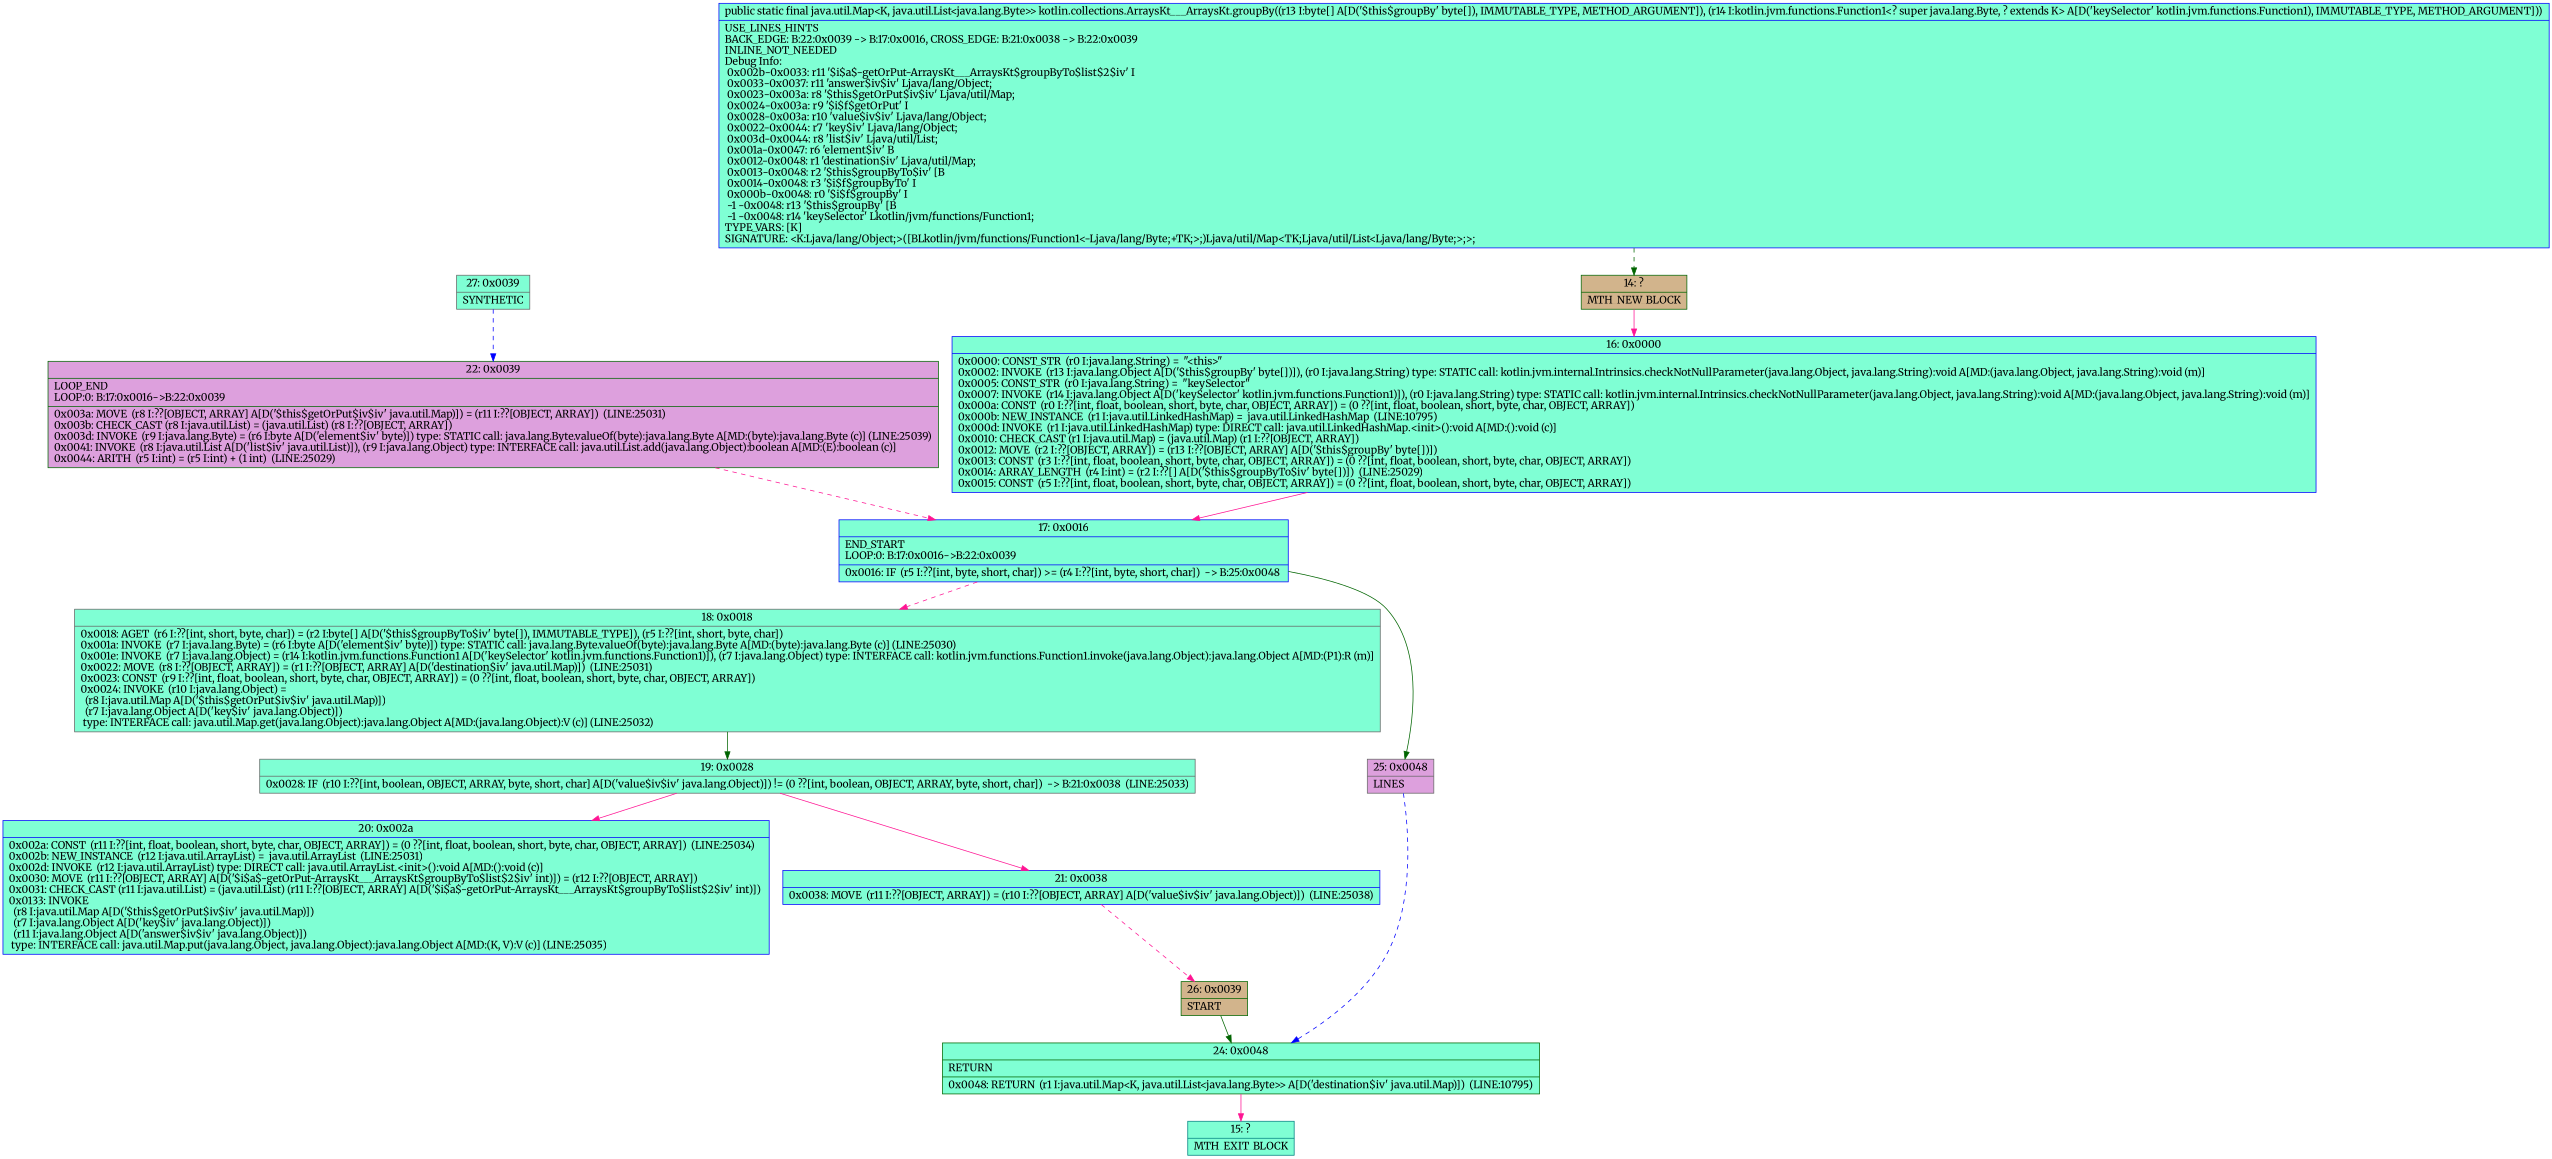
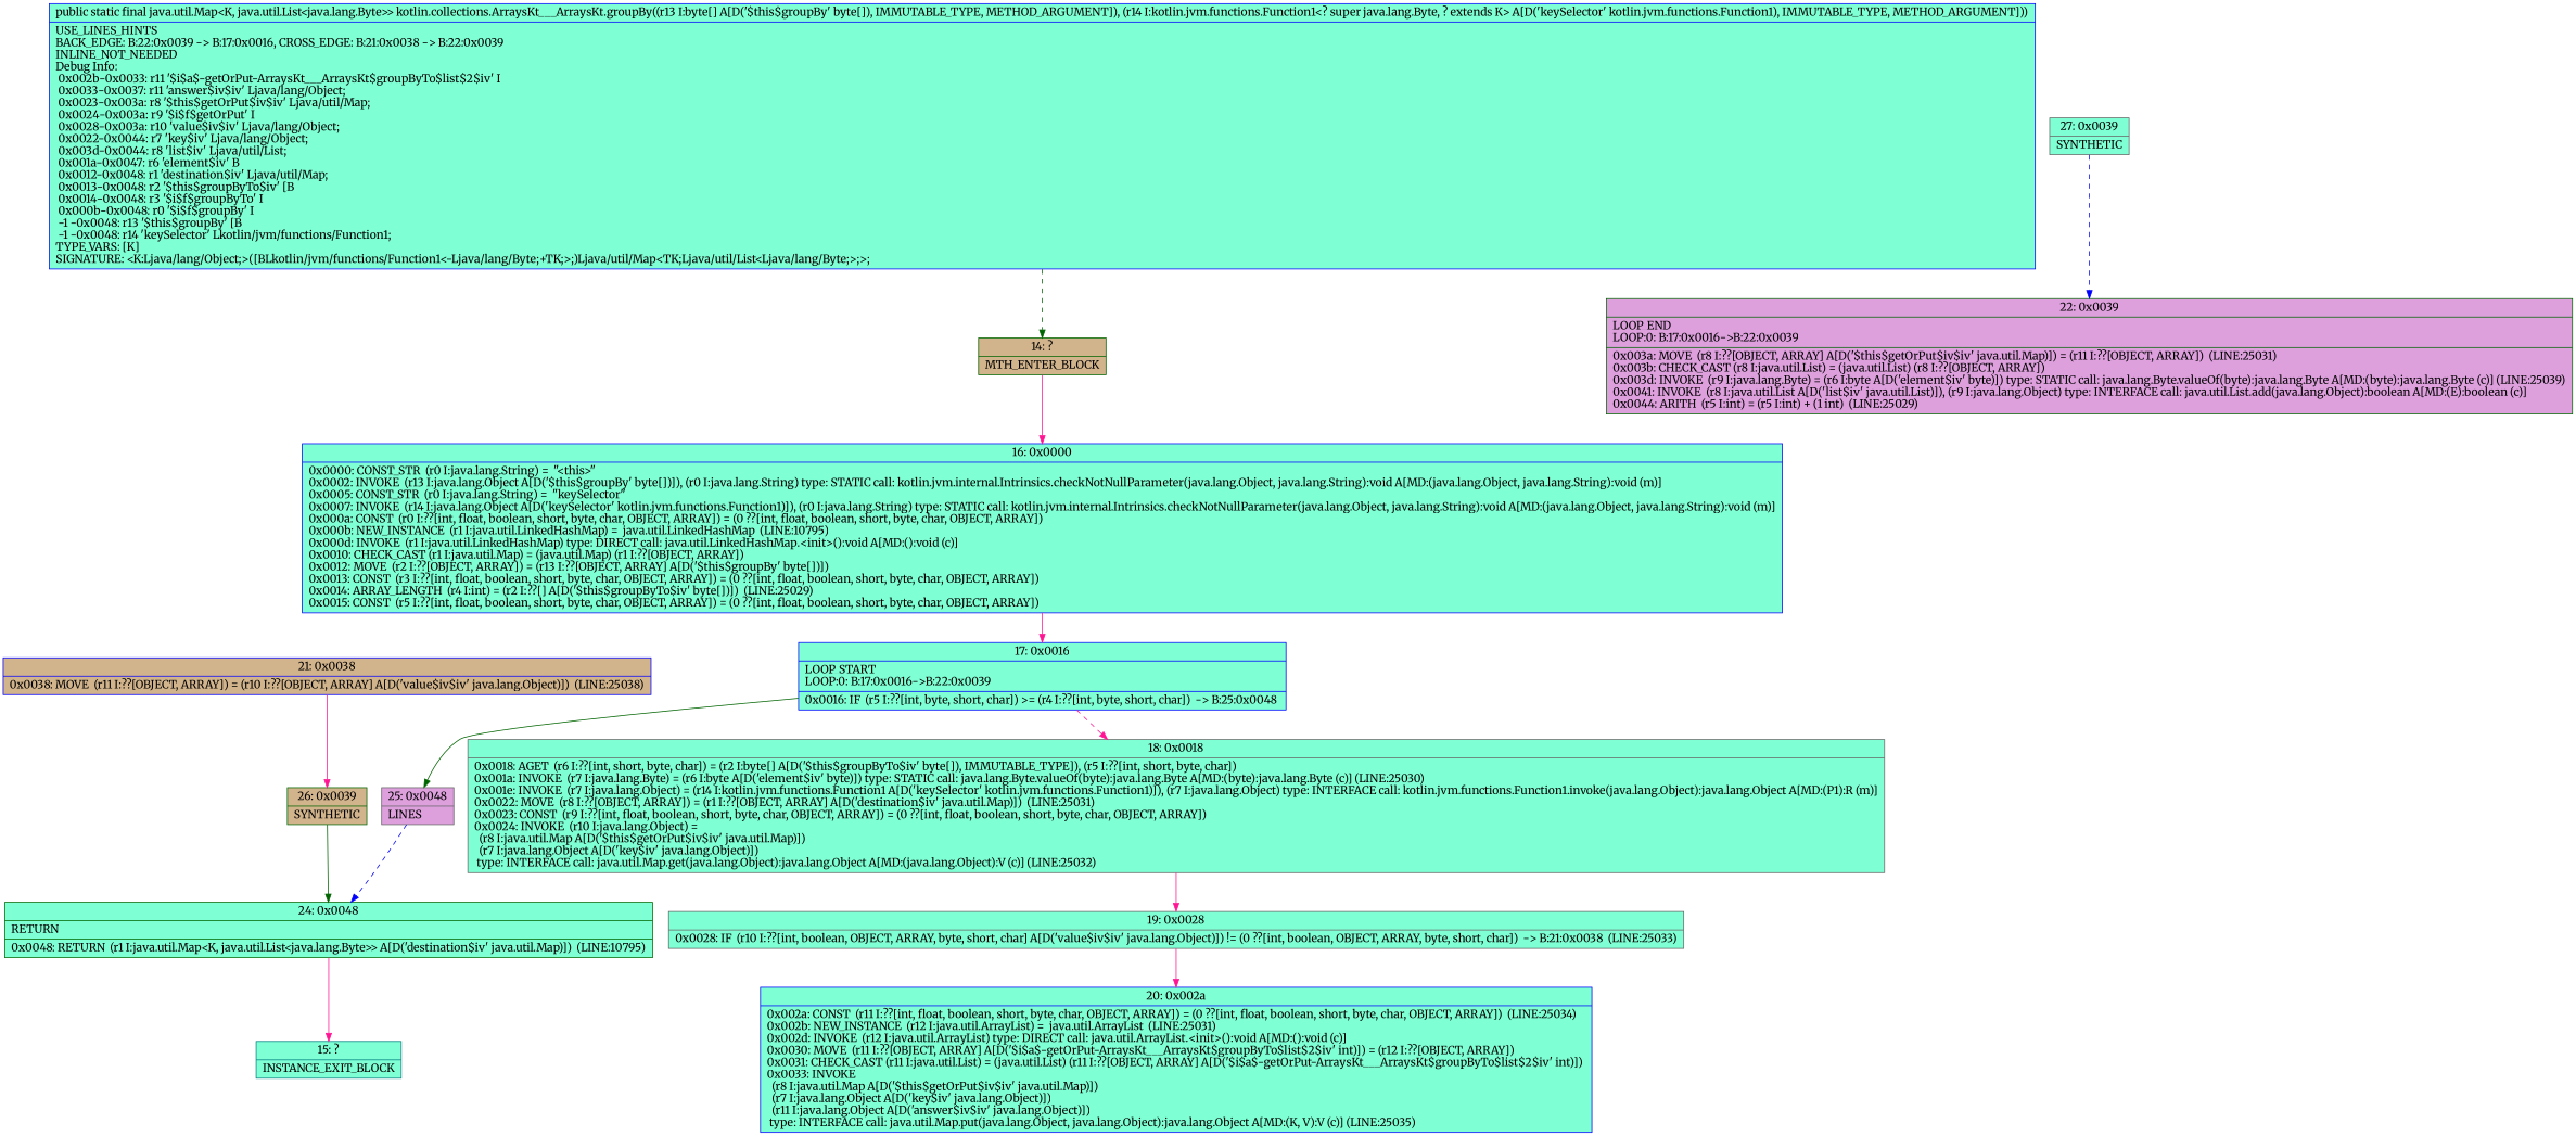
  digraph {
    fontname=Merriweather
    node [color=blue fillcolor=aquamarine fontname=Merriweather shape=record style=filled]
    edge [color=deeppink fontname=Merriweather style=solid]
-   n1 [color=darkgreen fillcolor=tan label="{14\:\ ?|MTH_NEW_BLOCK\l}"]
+   n1 [color=darkgreen fillcolor=tan label="{14\:\ ?|MTH_ENTER_BLOCK\l}"]
    n2 [label="{16\:\ 0x0000|0x0000: CONST_STR  (r0 I:java.lang.String) =  \"\<this\>\" \l0x0002: INVOKE  (r13 I:java.lang.Object A[D('$this$groupBy' byte[])]), (r0 I:java.lang.String) type: STATIC call: kotlin.jvm.internal.Intrinsics.checkNotNullParameter(java.lang.Object, java.lang.String):void A[MD:(java.lang.Object, java.lang.String):void (m)]\l0x0005: CONST_STR  (r0 I:java.lang.String) =  \"keySelector\" \l0x0007: INVOKE  (r14 I:java.lang.Object A[D('keySelector' kotlin.jvm.functions.Function1)]), (r0 I:java.lang.String) type: STATIC call: kotlin.jvm.internal.Intrinsics.checkNotNullParameter(java.lang.Object, java.lang.String):void A[MD:(java.lang.Object, java.lang.String):void (m)]\l0x000a: CONST  (r0 I:??[int, float, boolean, short, byte, char, OBJECT, ARRAY]) = (0 ??[int, float, boolean, short, byte, char, OBJECT, ARRAY]) \l0x000b: NEW_INSTANCE  (r1 I:java.util.LinkedHashMap) =  java.util.LinkedHashMap  (LINE:10795)\l0x000d: INVOKE  (r1 I:java.util.LinkedHashMap) type: DIRECT call: java.util.LinkedHashMap.\<init\>():void A[MD:():void (c)]\l0x0010: CHECK_CAST (r1 I:java.util.Map) = (java.util.Map) (r1 I:??[OBJECT, ARRAY]) \l0x0012: MOVE  (r2 I:??[OBJECT, ARRAY]) = (r13 I:??[OBJECT, ARRAY] A[D('$this$groupBy' byte[])]) \l0x0013: CONST  (r3 I:??[int, float, boolean, short, byte, char, OBJECT, ARRAY]) = (0 ??[int, float, boolean, short, byte, char, OBJECT, ARRAY]) \l0x0014: ARRAY_LENGTH  (r4 I:int) = (r2 I:??[] A[D('$this$groupByTo$iv' byte[])])  (LINE:25029)\l0x0015: CONST  (r5 I:??[int, float, boolean, short, byte, char, OBJECT, ARRAY]) = (0 ??[int, float, boolean, short, byte, char, OBJECT, ARRAY]) \l}"]
-   n3 [label="{17\:\ 0x0016|END_START\lLOOP:0: B:17:0x0016\-\>B:22:0x0039\l|0x0016: IF  (r5 I:??[int, byte, short, char]) \>= (r4 I:??[int, byte, short, char])  \-\> B:25:0x0048 \l}"]
+   n3 [label="{17\:\ 0x0016|LOOP_START\lLOOP:0: B:17:0x0016\-\>B:22:0x0039\l|0x0016: IF  (r5 I:??[int, byte, short, char]) \>= (r4 I:??[int, byte, short, char])  \-\> B:25:0x0048 \l}"]
    n4 [color=gray40 label="{18\:\ 0x0018|0x0018: AGET  (r6 I:??[int, short, byte, char]) = (r2 I:byte[] A[D('$this$groupByTo$iv' byte[]), IMMUTABLE_TYPE]), (r5 I:??[int, short, byte, char]) \l0x001a: INVOKE  (r7 I:java.lang.Byte) = (r6 I:byte A[D('element$iv' byte)]) type: STATIC call: java.lang.Byte.valueOf(byte):java.lang.Byte A[MD:(byte):java.lang.Byte (c)] (LINE:25030)\l0x001e: INVOKE  (r7 I:java.lang.Object) = (r14 I:kotlin.jvm.functions.Function1 A[D('keySelector' kotlin.jvm.functions.Function1)]), (r7 I:java.lang.Object) type: INTERFACE call: kotlin.jvm.functions.Function1.invoke(java.lang.Object):java.lang.Object A[MD:(P1):R (m)]\l0x0022: MOVE  (r8 I:??[OBJECT, ARRAY]) = (r1 I:??[OBJECT, ARRAY] A[D('destination$iv' java.util.Map)])  (LINE:25031)\l0x0023: CONST  (r9 I:??[int, float, boolean, short, byte, char, OBJECT, ARRAY]) = (0 ??[int, float, boolean, short, byte, char, OBJECT, ARRAY]) \l0x0024: INVOKE  (r10 I:java.lang.Object) = \l  (r8 I:java.util.Map A[D('$this$getOrPut$iv$iv' java.util.Map)])\l  (r7 I:java.lang.Object A[D('key$iv' java.lang.Object)])\l type: INTERFACE call: java.util.Map.get(java.lang.Object):java.lang.Object A[MD:(java.lang.Object):V (c)] (LINE:25032)\l}"]
    n5 [color=gray40 fillcolor=plum label="{25\:\ 0x0048|LINES\l}"]
    n6 [color=gray40 label="{19\:\ 0x0028|0x0028: IF  (r10 I:??[int, boolean, OBJECT, ARRAY, byte, short, char] A[D('value$iv$iv' java.lang.Object)]) != (0 ??[int, boolean, OBJECT, ARRAY, byte, short, char])  \-\> B:21:0x0038  (LINE:25033)\l}"]
    n7 [color=darkgreen label="{24\:\ 0x0048|RETURN\l|0x0048: RETURN  (r1 I:java.util.Map\<K, java.util.List\<java.lang.Byte\>\> A[D('destination$iv' java.util.Map)])  (LINE:10795)\l}"]
-   n8 [label="{20\:\ 0x002a|0x002a: CONST  (r11 I:??[int, float, boolean, short, byte, char, OBJECT, ARRAY]) = (0 ??[int, float, boolean, short, byte, char, OBJECT, ARRAY])  (LINE:25034)\l0x002b: NEW_INSTANCE  (r12 I:java.util.ArrayList) =  java.util.ArrayList  (LINE:25031)\l0x002d: INVOKE  (r12 I:java.util.ArrayList) type: DIRECT call: java.util.ArrayList.\<init\>():void A[MD:():void (c)]\l0x0030: MOVE  (r11 I:??[OBJECT, ARRAY] A[D('$i$a$\-getOrPut\-ArraysKt___ArraysKt$groupByTo$list$2$iv' int)]) = (r12 I:??[OBJECT, ARRAY]) \l0x0031: CHECK_CAST (r11 I:java.util.List) = (java.util.List) (r11 I:??[OBJECT, ARRAY] A[D('$i$a$\-getOrPut\-ArraysKt___ArraysKt$groupByTo$list$2$iv' int)]) \l0x0133: INVOKE  \l  (r8 I:java.util.Map A[D('$this$getOrPut$iv$iv' java.util.Map)])\l  (r7 I:java.lang.Object A[D('key$iv' java.lang.Object)])\l  (r11 I:java.lang.Object A[D('answer$iv$iv' java.lang.Object)])\l type: INTERFACE call: java.util.Map.put(java.lang.Object, java.lang.Object):java.lang.Object A[MD:(K, V):V (c)] (LINE:25035)\l}"]
-   n9 [label="{21\:\ 0x0038|0x0038: MOVE  (r11 I:??[OBJECT, ARRAY]) = (r10 I:??[OBJECT, ARRAY] A[D('value$iv$iv' java.lang.Object)])  (LINE:25038)\l}"]
-   n10 [color=darkgreen fillcolor=tan label="{26\:\ 0x0039|START\l}"]
+   n8 [label="{20\:\ 0x002a|0x002a: CONST  (r11 I:??[int, float, boolean, short, byte, char, OBJECT, ARRAY]) = (0 ??[int, float, boolean, short, byte, char, OBJECT, ARRAY])  (LINE:25034)\l0x002b: NEW_INSTANCE  (r12 I:java.util.ArrayList) =  java.util.ArrayList  (LINE:25031)\l0x002d: INVOKE  (r12 I:java.util.ArrayList) type: DIRECT call: java.util.ArrayList.\<init\>():void A[MD:():void (c)]\l0x0030: MOVE  (r11 I:??[OBJECT, ARRAY] A[D('$i$a$\-getOrPut\-ArraysKt___ArraysKt$groupByTo$list$2$iv' int)]) = (r12 I:??[OBJECT, ARRAY]) \l0x0031: CHECK_CAST (r11 I:java.util.List) = (java.util.List) (r11 I:??[OBJECT, ARRAY] A[D('$i$a$\-getOrPut\-ArraysKt___ArraysKt$groupByTo$list$2$iv' int)]) \l0x0033: INVOKE  \l  (r8 I:java.util.Map A[D('$this$getOrPut$iv$iv' java.util.Map)])\l  (r7 I:java.lang.Object A[D('key$iv' java.lang.Object)])\l  (r11 I:java.lang.Object A[D('answer$iv$iv' java.lang.Object)])\l type: INTERFACE call: java.util.Map.put(java.lang.Object, java.lang.Object):java.lang.Object A[MD:(K, V):V (c)] (LINE:25035)\l}"]
+   n9 [fillcolor=tan label="{21\:\ 0x0038|0x0038: MOVE  (r11 I:??[OBJECT, ARRAY]) = (r10 I:??[OBJECT, ARRAY] A[D('value$iv$iv' java.lang.Object)])  (LINE:25038)\l}"]
+   n10 [color=darkgreen fillcolor=tan label="{26\:\ 0x0039|SYNTHETIC\l}"]
    n11 [color=gray40 label="{27\:\ 0x0039|SYNTHETIC\l}"]
    n12 [color=darkgreen fillcolor=plum label="{22\:\ 0x0039|LOOP_END\lLOOP:0: B:17:0x0016\-\>B:22:0x0039\l|0x003a: MOVE  (r8 I:??[OBJECT, ARRAY] A[D('$this$getOrPut$iv$iv' java.util.Map)]) = (r11 I:??[OBJECT, ARRAY])  (LINE:25031)\l0x003b: CHECK_CAST (r8 I:java.util.List) = (java.util.List) (r8 I:??[OBJECT, ARRAY]) \l0x003d: INVOKE  (r9 I:java.lang.Byte) = (r6 I:byte A[D('element$iv' byte)]) type: STATIC call: java.lang.Byte.valueOf(byte):java.lang.Byte A[MD:(byte):java.lang.Byte (c)] (LINE:25039)\l0x0041: INVOKE  (r8 I:java.util.List A[D('list$iv' java.util.List)]), (r9 I:java.lang.Object) type: INTERFACE call: java.util.List.add(java.lang.Object):boolean A[MD:(E):boolean (c)]\l0x0044: ARITH  (r5 I:int) = (r5 I:int) + (1 int)  (LINE:25029)\l}"]
-   n13 [color=teal label="{15\:\ ?|MTH_EXIT_BLOCK\l}"]
+   n13 [color=teal label="{15\:\ ?|INSTANCE_EXIT_BLOCK\l}"]
    n14 [label="{public static final java.util.Map\<K, java.util.List\<java.lang.Byte\>\> kotlin.collections.ArraysKt___ArraysKt.groupBy((r13 I:byte[] A[D('$this$groupBy' byte[]), IMMUTABLE_TYPE, METHOD_ARGUMENT]), (r14 I:kotlin.jvm.functions.Function1\<? super java.lang.Byte, ? extends K\> A[D('keySelector' kotlin.jvm.functions.Function1), IMMUTABLE_TYPE, METHOD_ARGUMENT]))  | USE_LINES_HINTS\lBACK_EDGE: B:22:0x0039 \-\> B:17:0x0016, CROSS_EDGE: B:21:0x0038 \-\> B:22:0x0039\lINLINE_NOT_NEEDED\lDebug Info:\l  0x002b\-0x0033: r11 '$i$a$\-getOrPut\-ArraysKt___ArraysKt$groupByTo$list$2$iv' I\l  0x0033\-0x0037: r11 'answer$iv$iv' Ljava\/lang\/Object;\l  0x0023\-0x003a: r8 '$this$getOrPut$iv$iv' Ljava\/util\/Map;\l  0x0024\-0x003a: r9 '$i$f$getOrPut' I\l  0x0028\-0x003a: r10 'value$iv$iv' Ljava\/lang\/Object;\l  0x0022\-0x0044: r7 'key$iv' Ljava\/lang\/Object;\l  0x003d\-0x0044: r8 'list$iv' Ljava\/util\/List;\l  0x001a\-0x0047: r6 'element$iv' B\l  0x0012\-0x0048: r1 'destination$iv' Ljava\/util\/Map;\l  0x0013\-0x0048: r2 '$this$groupByTo$iv' [B\l  0x0014\-0x0048: r3 '$i$f$groupByTo' I\l  0x000b\-0x0048: r0 '$i$f$groupBy' I\l  \-1 \-0x0048: r13 '$this$groupBy' [B\l  \-1 \-0x0048: r14 'keySelector' Lkotlin\/jvm\/functions\/Function1;\lTYPE_VARS: [K]\lSIGNATURE: \<K:Ljava\/lang\/Object;\>([BLkotlin\/jvm\/functions\/Function1\<\-Ljava\/lang\/Byte;+TK;\>;)Ljava\/util\/Map\<TK;Ljava\/util\/List\<Ljava\/lang\/Byte;\>;\>;\l}"]
    n1 -> n2
    n2 -> n3
    n3 -> n4 [style=dashed]
    n3 -> n5 [color=darkgreen]
-   n4 -> n6 [color=darkgreen]
+   n4 -> n6
    n5 -> n7 [color=blue style=dashed]
    n6 -> n8
-   n6 -> n9
    n7 -> n13
-   n9 -> n10 [style=dashed]
+   n9 -> n10
    n10 -> n7 [color=darkgreen]
    n11 -> n12 [color=blue style=dashed]
-   n12 -> n3 [style=dashed]
    n14 -> n1 [color=darkgreen style=dashed]
  }
